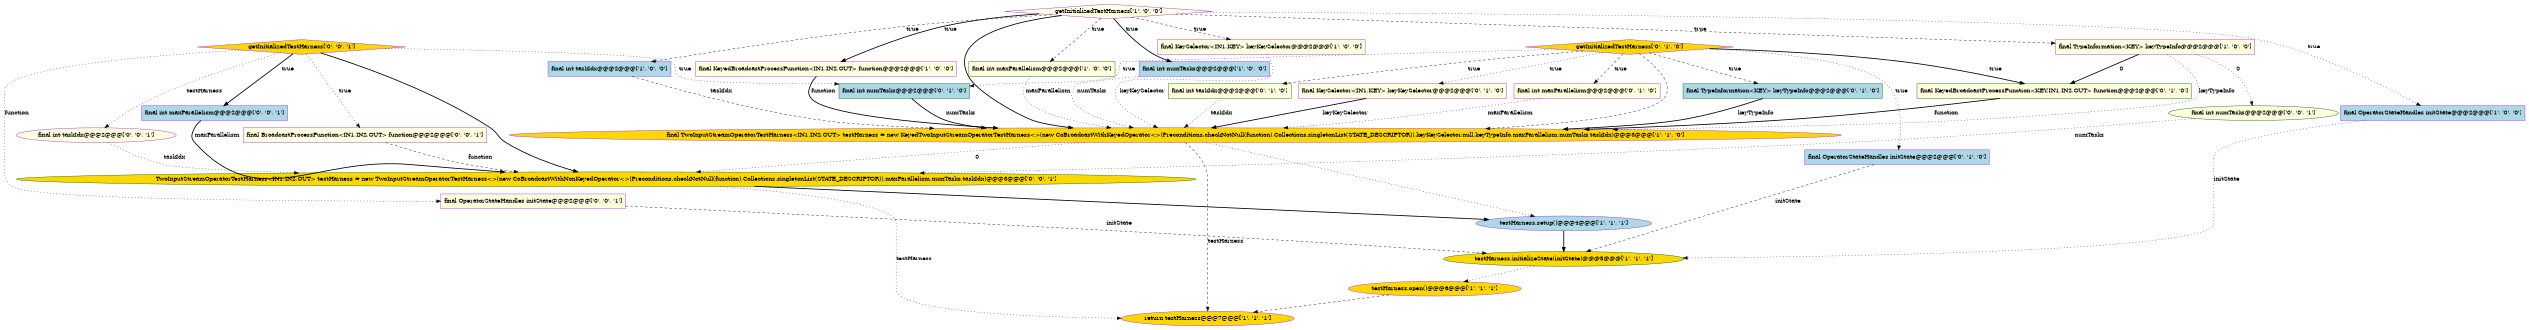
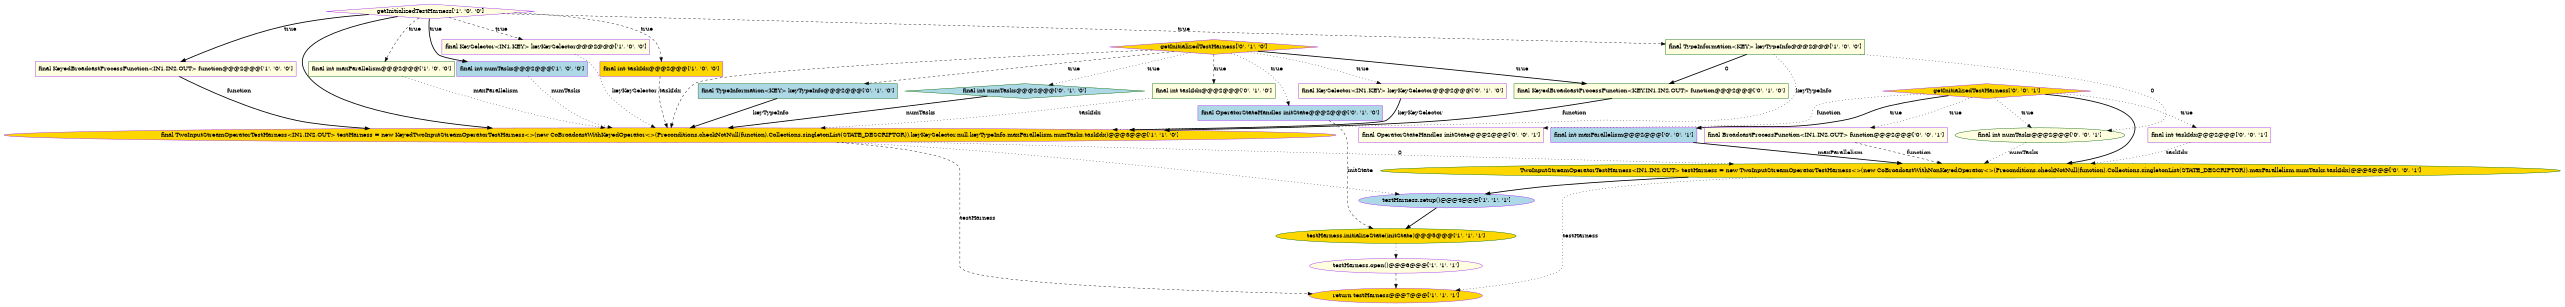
  digraph {
    node [color=purple fillcolor=lightyellow shape=box style=filled]
    edge [style=dotted]
    n1 [fillcolor=lightblue label="final OperatorStateHandles initState@@@2@@@['0', '1', '0']"]
    n2 [color=darkgreen fillcolor=gold label="testHarness.initializeState(initState)@@@5@@@['1', '1', '1']" shape=ellipse]
-   n3 [fillcolor=gold label="testHarness.open()@@@6@@@['1', '1', '1']" shape=ellipse]
+   n3 [label="testHarness.open()@@@6@@@['1', '1', '1']" shape=ellipse]
    n4 [fillcolor=gold label="return testHarness@@@7@@@['1', '1', '1']" shape=ellipse]
-   n5 [label="final int maxParallelism@@@2@@@['0', '1', '0']"]
    n6 [fillcolor=gold label="final TwoInputStreamOperatorTestHarness<IN1,IN2,OUT> testHarness = new KeyedTwoInputStreamOperatorTestHarness<>(new CoBroadcastWithKeyedOperator<>(Preconditions.checkNotNull(function),Collections.singletonList(STATE_DESCRIPTOR)),keyKeySelector,null,keyTypeInfo,maxParallelism,numTasks,taskIdx)@@@3@@@['1', '1', '0']" shape=ellipse]
    n7 [color=darkgreen fillcolor=gold label="TwoInputStreamOperatorTestHarness<IN1,IN2,OUT> testHarness = new TwoInputStreamOperatorTestHarness<>(new CoBroadcastWithNonKeyedOperator<>(Preconditions.checkNotNull(function),Collections.singletonList(STATE_DESCRIPTOR)),maxParallelism,numTasks,taskIdx)@@@3@@@['0', '0', '1']" shape=ellipse]
    n8 [fillcolor=lightblue label="testHarness.setup()@@@4@@@['1', '1', '1']" shape=ellipse]
-   n9 [fillcolor=lightblue label="final int taskIdx@@@2@@@['1', '0', '0']"]
-   n10 [label="final TypeInformation<KEY> keyTypeInfo@@@2@@@['1', '0', '0']"]
+   n9 [fillcolor=gold label="final int taskIdx@@@2@@@['1', '0', '0']"]
+   n10 [color=darkgreen label="final TypeInformation<KEY> keyTypeInfo@@@2@@@['1', '0', '0']"]
    n11 [color=darkgreen label="final KeyedBroadcastProcessFunction<KEY,IN1,IN2,OUT> function@@@2@@@['0', '1', '0']"]
    n12 [color=darkgreen label="final int numTasks@@@2@@@['0', '0', '1']" shape=ellipse]
    n13 [fillcolor=gold label="getInitializedTestHarness['0', '0', '1']" shape=diamond]
-   n14 [label="final int taskIdx@@@2@@@['0', '0', '1']" shape=ellipse]
+   n14 [label="final int taskIdx@@@2@@@['0', '0', '1']"]
    n15 [fillcolor=lightblue label="final int maxParallelism@@@2@@@['0', '0', '1']"]
    n16 [label="final BroadcastProcessFunction<IN1,IN2,OUT> function@@@2@@@['0', '0', '1']"]
    n17 [label="final OperatorStateHandles initState@@@2@@@['0', '0', '1']"]
    n18 [fillcolor=gold label="getInitializedTestHarness['0', '1', '0']" shape=diamond]
    n19 [color=darkgreen fillcolor=lightblue label="final TypeInformation<KEY> keyTypeInfo@@@2@@@['0', '1', '0']"]
-   n20 [color=darkgreen fillcolor=lightblue label="final int numTasks@@@2@@@['0', '1', '0']"]
+   n20 [color=darkgreen fillcolor=lightblue label="final int numTasks@@@2@@@['0', '1', '0']" shape=diamond]
    n21 [color=darkgreen label="final int taskIdx@@@2@@@['0', '1', '0']"]
    n22 [label="final KeySelector<IN1,KEY> keyKeySelector@@@2@@@['0', '1', '0']"]
    n23 [label="final KeyedBroadcastProcessFunction<IN1,IN2,OUT> function@@@2@@@['1', '0', '0']"]
    n24 [label="getInitializedTestHarness['1', '0', '0']" shape=diamond]
-   n25 [fillcolor=lightblue label="final OperatorStateHandles initState@@@2@@@['1', '0', '0']"]
    n26 [color=darkgreen label="final int maxParallelism@@@2@@@['1', '0', '0']"]
    n27 [fillcolor=lightblue label="final int numTasks@@@2@@@['1', '0', '0']"]
    n28 [label="final KeySelector<IN1,KEY> keyKeySelector@@@2@@@['1', '0', '0']"]
    n1 -> n2 [label=initState style=dashed]
    n2 -> n3
    n3 -> n4 [style=dashed]
-   n5 -> n6 [label=maxParallelism]
    n6 -> n4 [label=testHarness style=dashed]
    n6 -> n7 [label=0]
    n6 -> n8
    n7 -> n4 [label=testHarness]
    n7 -> n8 [style=bold]
    n8 -> n2 [style=bold]
    n9 -> n6 [label=taskIdx style=dashed]
    n10 -> n6 [label=keyTypeInfo]
    n10 -> n11 [label=0 style=bold]
    n10 -> n12 [label=0]
    n11 -> n6 [label=function style=bold]
    n12 -> n7 [label=numTasks]
    n13 -> n7 [style=bold]
-   n13 -> n20 [label=true]
-   n13 -> n14 [label=testHarness]
+   n13 -> n12 [label=true]
+   n13 -> n14 [label=true]
    n13 -> n15 [label=true style=bold]
    n13 -> n16 [label=true]
    n13 -> n17 [label=function]
    n14 -> n7 [label=taskIdx]
    n15 -> n7 [label=maxParallelism style=bold]
    n16 -> n7 [label=function style=dashed]
-   n17 -> n2 [label=initState style=dashed]
    n18 -> n1 [label=true]
-   n18 -> n5 [label=true style=dashed]
    n18 -> n6 [style=dashed]
    n18 -> n11 [label=true style=bold]
    n18 -> n19 [label=true style=dashed]
    n18 -> n20 [label=true]
    n18 -> n21 [label=true style=dashed]
    n18 -> n22 [label=true]
    n19 -> n6 [label=keyTypeInfo style=bold]
    n20 -> n6 [label=numTasks style=bold]
    n21 -> n6 [label=taskIdx]
    n22 -> n6 [label=keyKeySelector style=bold]
    n23 -> n6 [label=function style=bold]
    n24 -> n6 [style=bold]
    n24 -> n9 [label=true style=dashed]
    n24 -> n10 [label=true style=dashed]
    n24 -> n23 [label=true style=bold]
-   n24 -> n25 [label=true]
    n24 -> n26 [label=true style=dashed]
    n24 -> n27 [label=true style=bold]
    n24 -> n28 [label=true style=dashed]
-   n25 -> n2 [label=initState]
    n26 -> n6 [label=maxParallelism]
    n27 -> n6 [label=numTasks]
    n28 -> n6 [label=keyKeySelector]
  }
